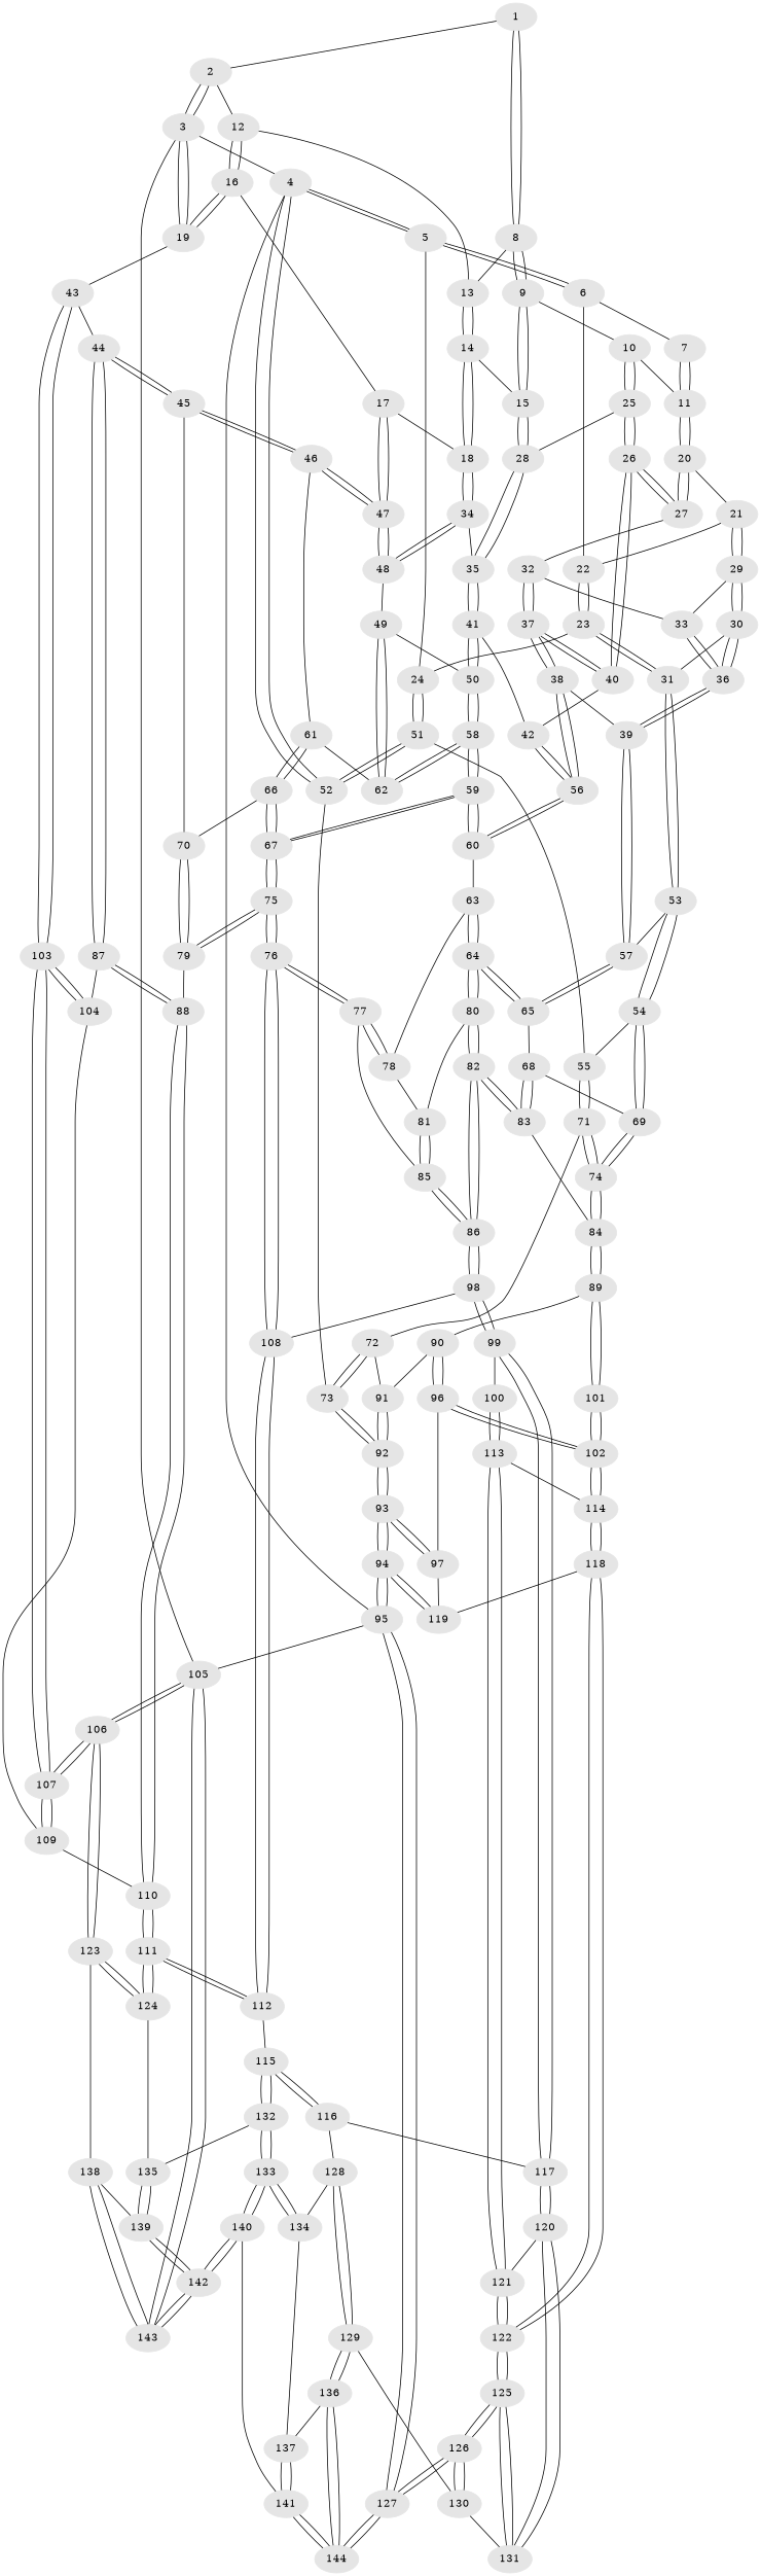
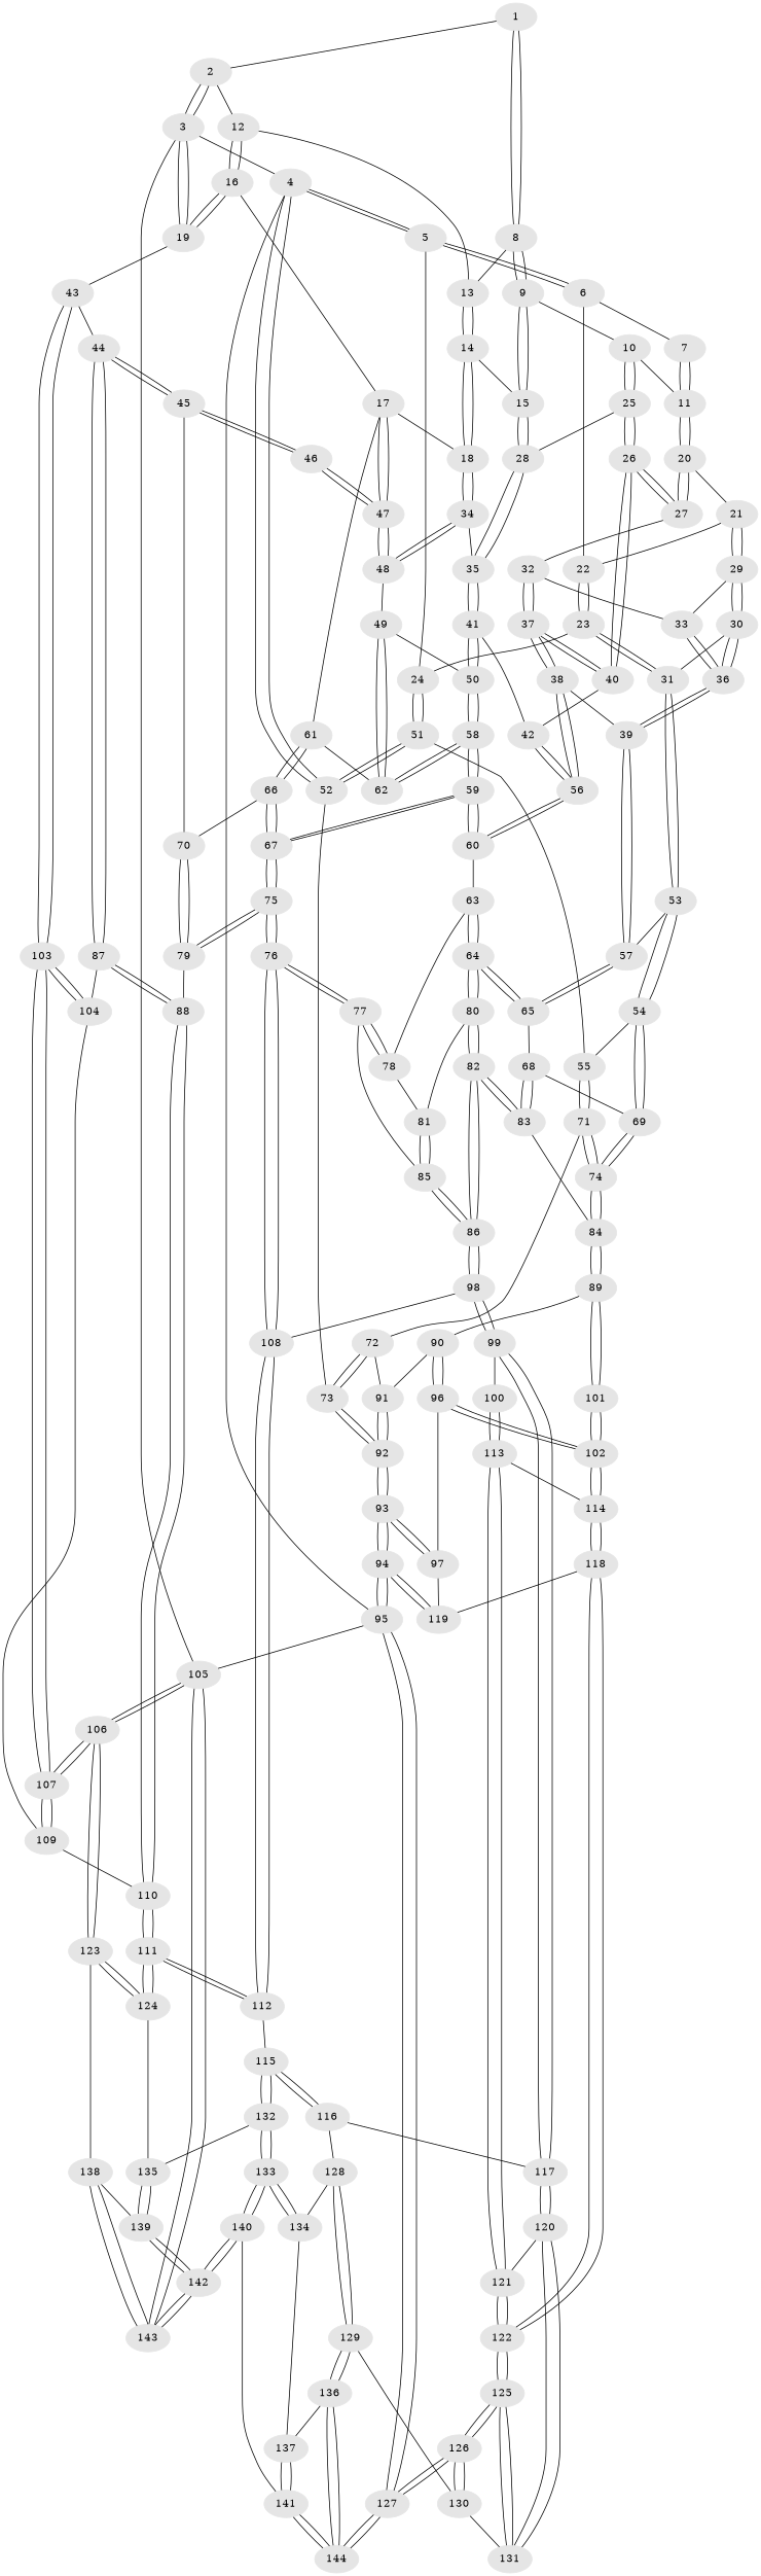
  graph {
    node [color=gray90 style=filled]
    1
    2
    8
    3
    12
    9
    13
    4
    19
    105
    16
    5
    52
    95
    43
    106
    143
    6
    24
    73
    127
    7
    22
    51
    11
    23
    20
    10
    15
    14
    25
    28
    26
    21
    27
    17
    18
    34
    35
    47
    48
    44
    103
    29
    32
    30
    33
    31
    53
    55
    40
    42
    37
    41
    36
    39
    57
    54
    38
    49
    50
    56
    60
    65
    58
    45
    87
    104
    107
    46
    70
    88
    61
    79
    62
    66
    59
    71
    92
    69
    74
    72
    63
    68
    67
    75
    64
    78
    80
    81
    82
    83
    76
    84
    91
    93
    89
    77
    108
    85
    112
    86
    110
    98
    90
    101
    99
    109
    111
    96
    102
    97
    94
    119
    144
    114
    100
    117
    113
    120
    121
    118
    123
    124
    138
    115
    135
    116
    132
    122
    128
    133
    129
    134
    131
    125
    126
    139
    130
    136
    137
    140
    141
    142
    1 -- 2
    1 -- 8
    1 -- 8
    2 -- 3
    2 -- 3
    2 -- 12
    8 -- 9
    8 -- 9
    8 -- 13
    3 -- 4
    3 -- 19
    3 -- 19
    3 -- 105
    12 -- 13
    12 -- 16
    12 -- 16
    9 -- 10
    9 -- 15
    9 -- 15
    13 -- 14
    13 -- 14
    4 -- 5
    4 -- 5
    4 -- 52
    4 -- 52
    4 -- 95
    19 -- 43
    105 -- 106
    105 -- 106
    105 -- 143
    105 -- 143
    16 -- 19
    16 -- 19
    16 -- 17
    5 -- 6
    5 -- 6
    5 -- 24
    52 -- 73
    95 -- 105
    95 -- 127
    95 -- 127
    43 -- 44
    43 -- 103
    43 -- 103
    106 -- 107
    106 -- 107
    106 -- 123
    106 -- 123
    6 -- 7
    6 -- 22
    24 -- 51
    24 -- 51
    73 -- 92
    73 -- 92
    127 -- 144
    127 -- 144
    7 -- 11
    7 -- 11
    22 -- 23
    22 -- 23
    51 -- 52
    51 -- 52
    51 -- 55
    11 -- 20
    11 -- 20
    23 -- 24
    23 -- 31
    23 -- 31
    20 -- 21
    20 -- 27
    20 -- 27
    10 -- 11
    10 -- 25
    10 -- 25
    15 -- 28
    15 -- 28
    14 -- 15
    14 -- 18
    14 -- 18
    25 -- 28
    25 -- 26
    25 -- 26
    28 -- 35
    28 -- 35
    26 -- 27
    26 -- 27
    26 -- 40
    26 -- 40
    21 -- 22
    21 -- 29
    21 -- 29
    27 -- 32
    17 -- 18
    17 -- 47
    17 -- 47
    18 -- 34
    18 -- 34
    34 -- 35
    34 -- 48
    34 -- 48
    35 -- 41
    35 -- 41
    47 -- 48
    47 -- 48
    48 -- 49
    44 -- 45
    44 -- 45
    44 -- 87
    44 -- 87
    103 -- 104
    103 -- 104
    103 -- 107
    103 -- 107
    29 -- 30
    29 -- 30
    29 -- 33
    32 -- 33
    32 -- 37
    32 -- 37
    30 -- 31
    30 -- 36
    30 -- 36
    33 -- 36
    33 -- 36
    31 -- 53
    31 -- 53
    53 -- 57
    53 -- 54
    53 -- 54
    55 -- 71
    55 -- 71
    40 -- 42
    42 -- 56
    42 -- 56
    37 -- 40
    37 -- 40
    37 -- 38
    37 -- 38
    41 -- 42
    41 -- 50
    41 -- 50
    36 -- 39
    36 -- 39
    39 -- 57
    39 -- 57
    57 -- 65
    57 -- 65
    54 -- 55
    54 -- 69
    54 -- 69
    38 -- 39
    38 -- 56
    38 -- 56
    49 -- 50
    49 -- 62
    49 -- 62
    50 -- 58
    50 -- 58
    56 -- 60
    56 -- 60
    60 -- 63
    65 -- 68
    58 -- 62
    58 -- 62
    58 -- 59
    58 -- 59
    45 -- 46
    45 -- 46
    45 -- 70
    87 -- 104
    87 -- 88
    87 -- 88
    104 -- 109
    107 -- 109
    107 -- 109
    46 -- 47
    46 -- 47
-   46 -- 61
+   17 -- 61
    70 -- 79
    70 -- 79
    88 -- 110
    88 -- 110
    61 -- 62
    61 -- 66
    61 -- 66
    79 -- 88
    66 -- 70
    66 -- 67
    66 -- 67
    59 -- 60
    59 -- 60
    59 -- 67
    59 -- 67
    71 -- 74
    71 -- 74
    71 -- 72
    92 -- 93
    92 -- 93
    69 -- 74
    69 -- 74
    74 -- 84
    74 -- 84
    72 -- 73
    72 -- 73
    72 -- 91
    63 -- 64
    63 -- 64
    63 -- 78
    68 -- 69
    68 -- 83
    68 -- 83
    67 -- 75
    67 -- 75
    75 -- 79
    75 -- 79
    75 -- 76
    75 -- 76
    64 -- 65
    64 -- 65
    64 -- 80
    64 -- 80
    78 -- 81
    80 -- 81
    80 -- 82
    80 -- 82
    81 -- 85
    81 -- 85
    82 -- 83
    82 -- 83
    82 -- 86
    82 -- 86
    83 -- 84
    76 -- 77
    76 -- 77
    76 -- 108
    76 -- 108
    84 -- 89
    84 -- 89
    91 -- 92
    91 -- 92
    93 -- 97
    93 -- 97
    93 -- 94
    93 -- 94
    89 -- 90
    89 -- 101
    89 -- 101
    77 -- 78
    77 -- 78
    77 -- 85
    108 -- 112
    108 -- 112
    85 -- 86
    85 -- 86
    112 -- 115
    86 -- 98
    86 -- 98
    110 -- 111
    110 -- 111
    98 -- 108
    98 -- 99
    98 -- 99
    90 -- 91
    90 -- 96
    90 -- 96
    101 -- 102
    101 -- 102
    99 -- 100
    99 -- 117
    99 -- 117
    109 -- 110
    111 -- 112
    111 -- 112
    111 -- 124
    111 -- 124
    96 -- 102
    96 -- 102
    96 -- 97
    102 -- 114
    102 -- 114
    97 -- 119
    94 -- 95
    94 -- 95
    94 -- 119
    94 -- 119
    114 -- 118
    114 -- 118
    100 -- 113
    100 -- 113
    117 -- 120
    117 -- 120
    113 -- 114
    113 -- 121
    113 -- 121
    120 -- 121
    120 -- 131
    120 -- 131
    121 -- 122
    121 -- 122
    118 -- 119
    118 -- 122
    118 -- 122
    123 -- 124
    123 -- 124
    123 -- 138
    124 -- 135
    138 -- 143
    138 -- 143
    138 -- 139
    115 -- 116
    115 -- 116
    115 -- 132
    115 -- 132
    135 -- 139
    135 -- 139
    116 -- 117
    116 -- 128
    132 -- 135
    132 -- 133
    132 -- 133
    122 -- 125
    122 -- 125
    128 -- 129
    128 -- 129
    128 -- 134
    133 -- 134
    133 -- 134
    133 -- 140
    133 -- 140
    129 -- 130
    129 -- 136
    129 -- 136
    134 -- 137
    125 -- 131
    125 -- 131
    125 -- 126
    125 -- 126
    126 -- 127
    126 -- 127
    126 -- 130
    126 -- 130
    139 -- 142
    139 -- 142
    130 -- 131
    136 -- 144
    136 -- 144
    136 -- 137
    137 -- 141
    137 -- 141
    140 -- 141
    140 -- 142
    140 -- 142
    141 -- 144
    141 -- 144
    142 -- 143
    142 -- 143
  }
